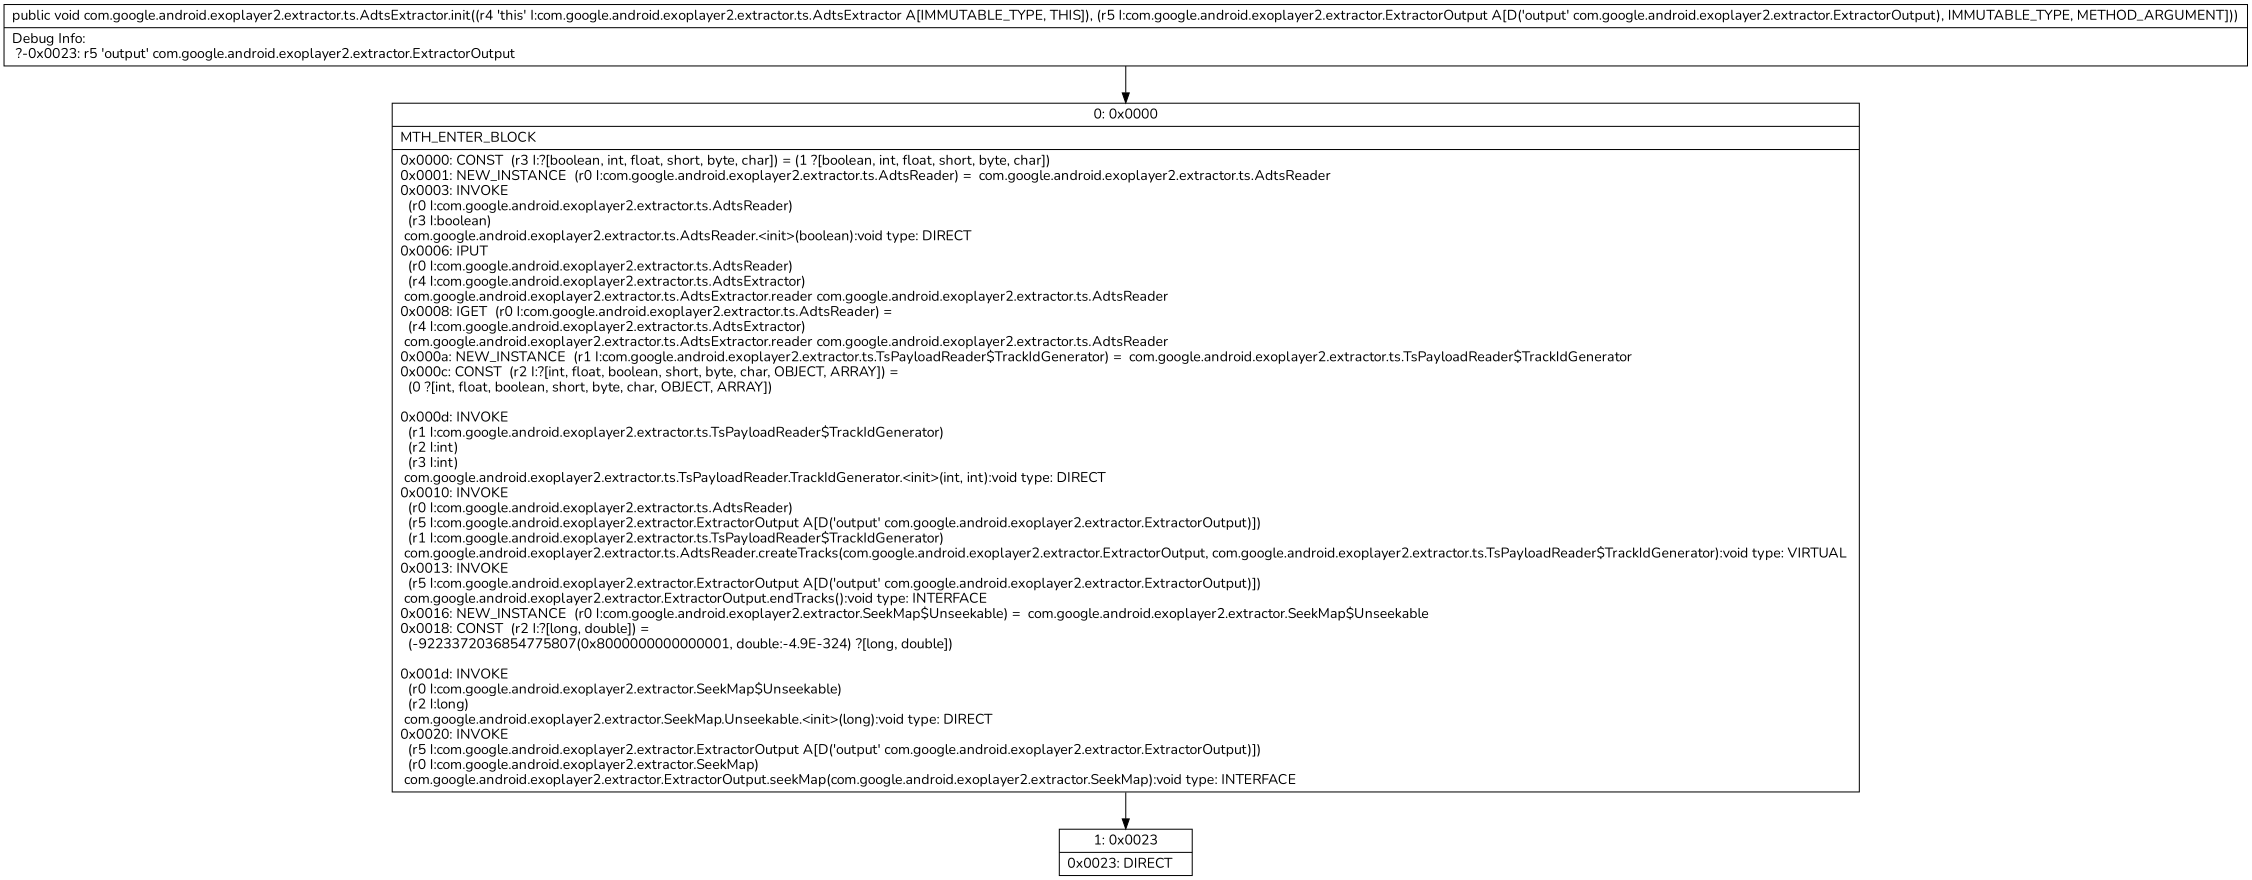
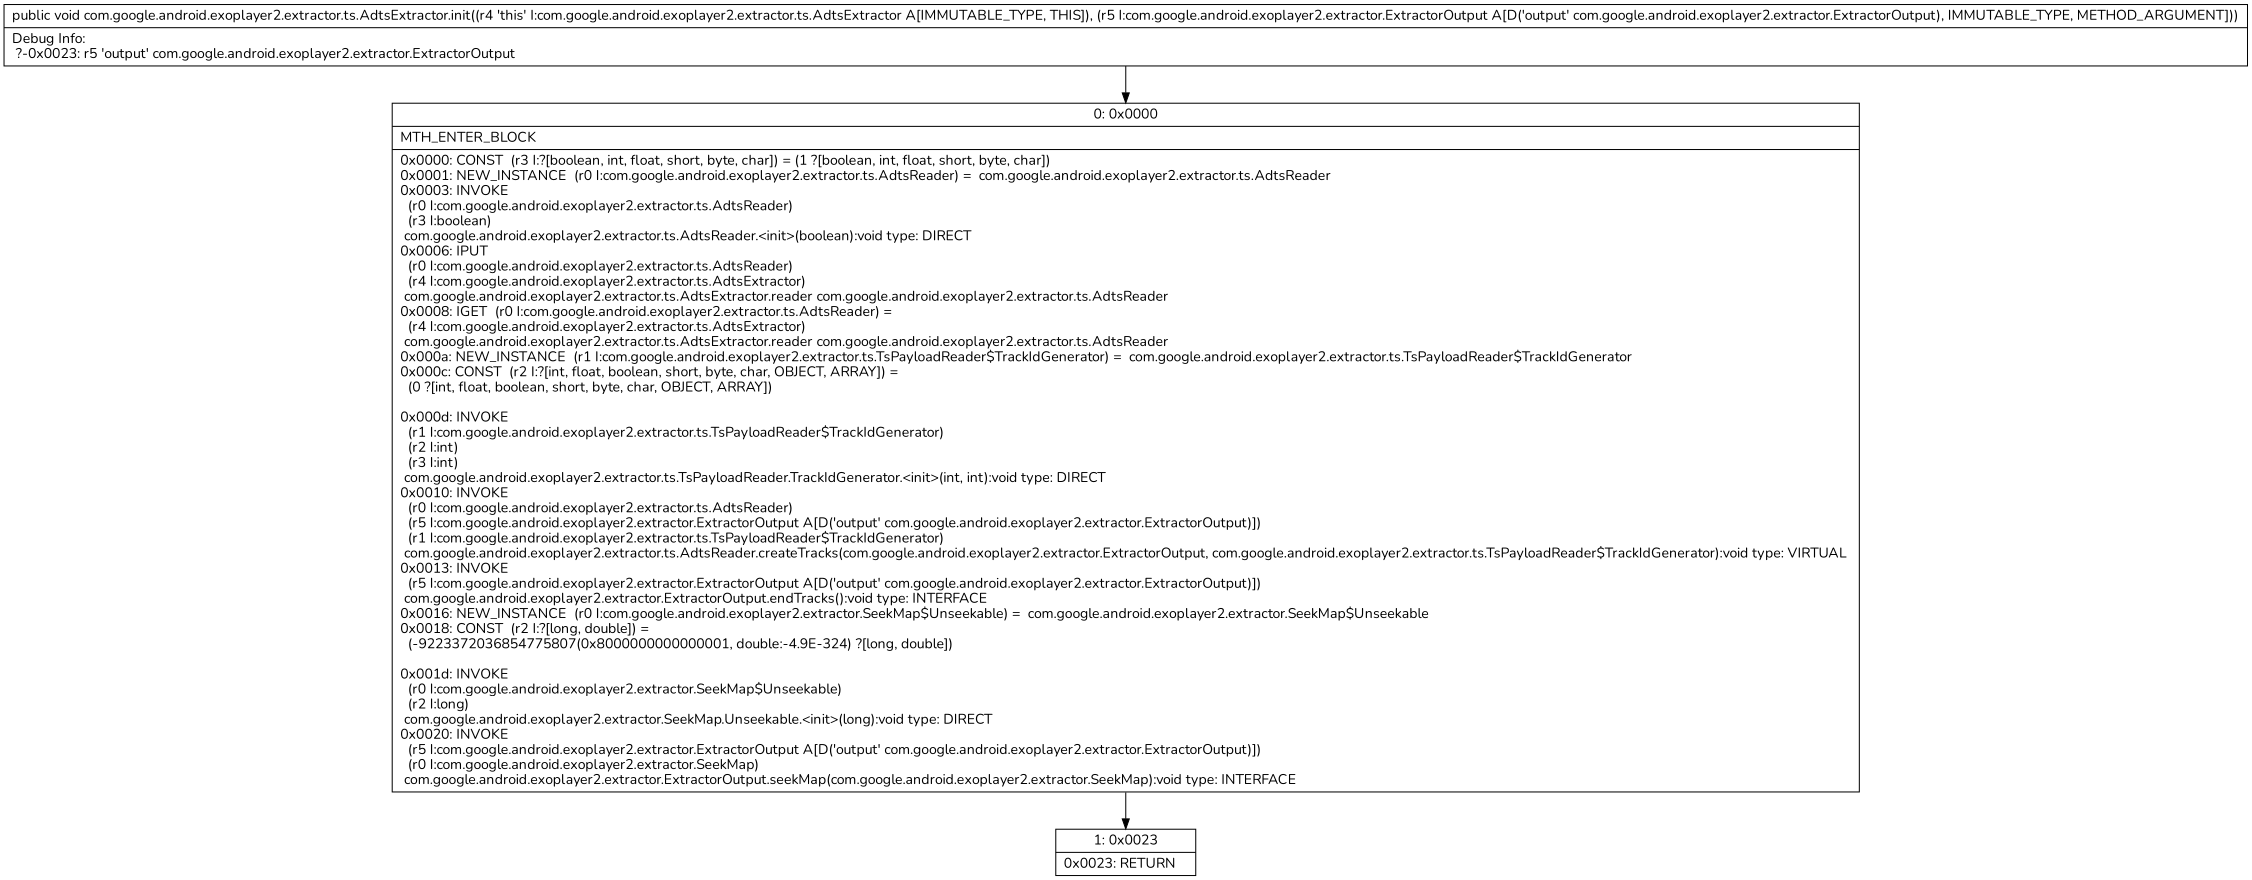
  digraph {
    fontname=Nunito
    node [shape=record fontname=Nunito]
    edge [fontname=Nunito]
    n1 [label="{0\:\ 0x0000|MTH_ENTER_BLOCK\l|0x0000: CONST  (r3 I:?[boolean, int, float, short, byte, char]) = (1 ?[boolean, int, float, short, byte, char]) \l0x0001: NEW_INSTANCE  (r0 I:com.google.android.exoplayer2.extractor.ts.AdtsReader) =  com.google.android.exoplayer2.extractor.ts.AdtsReader \l0x0003: INVOKE  \l  (r0 I:com.google.android.exoplayer2.extractor.ts.AdtsReader)\l  (r3 I:boolean)\l com.google.android.exoplayer2.extractor.ts.AdtsReader.\<init\>(boolean):void type: DIRECT \l0x0006: IPUT  \l  (r0 I:com.google.android.exoplayer2.extractor.ts.AdtsReader)\l  (r4 I:com.google.android.exoplayer2.extractor.ts.AdtsExtractor)\l com.google.android.exoplayer2.extractor.ts.AdtsExtractor.reader com.google.android.exoplayer2.extractor.ts.AdtsReader \l0x0008: IGET  (r0 I:com.google.android.exoplayer2.extractor.ts.AdtsReader) = \l  (r4 I:com.google.android.exoplayer2.extractor.ts.AdtsExtractor)\l com.google.android.exoplayer2.extractor.ts.AdtsExtractor.reader com.google.android.exoplayer2.extractor.ts.AdtsReader \l0x000a: NEW_INSTANCE  (r1 I:com.google.android.exoplayer2.extractor.ts.TsPayloadReader$TrackIdGenerator) =  com.google.android.exoplayer2.extractor.ts.TsPayloadReader$TrackIdGenerator \l0x000c: CONST  (r2 I:?[int, float, boolean, short, byte, char, OBJECT, ARRAY]) = \l  (0 ?[int, float, boolean, short, byte, char, OBJECT, ARRAY])\l \l0x000d: INVOKE  \l  (r1 I:com.google.android.exoplayer2.extractor.ts.TsPayloadReader$TrackIdGenerator)\l  (r2 I:int)\l  (r3 I:int)\l com.google.android.exoplayer2.extractor.ts.TsPayloadReader.TrackIdGenerator.\<init\>(int, int):void type: DIRECT \l0x0010: INVOKE  \l  (r0 I:com.google.android.exoplayer2.extractor.ts.AdtsReader)\l  (r5 I:com.google.android.exoplayer2.extractor.ExtractorOutput A[D('output' com.google.android.exoplayer2.extractor.ExtractorOutput)])\l  (r1 I:com.google.android.exoplayer2.extractor.ts.TsPayloadReader$TrackIdGenerator)\l com.google.android.exoplayer2.extractor.ts.AdtsReader.createTracks(com.google.android.exoplayer2.extractor.ExtractorOutput, com.google.android.exoplayer2.extractor.ts.TsPayloadReader$TrackIdGenerator):void type: VIRTUAL \l0x0013: INVOKE  \l  (r5 I:com.google.android.exoplayer2.extractor.ExtractorOutput A[D('output' com.google.android.exoplayer2.extractor.ExtractorOutput)])\l com.google.android.exoplayer2.extractor.ExtractorOutput.endTracks():void type: INTERFACE \l0x0016: NEW_INSTANCE  (r0 I:com.google.android.exoplayer2.extractor.SeekMap$Unseekable) =  com.google.android.exoplayer2.extractor.SeekMap$Unseekable \l0x0018: CONST  (r2 I:?[long, double]) = \l  (\-9223372036854775807(0x8000000000000001, double:\-4.9E\-324) ?[long, double])\l \l0x001d: INVOKE  \l  (r0 I:com.google.android.exoplayer2.extractor.SeekMap$Unseekable)\l  (r2 I:long)\l com.google.android.exoplayer2.extractor.SeekMap.Unseekable.\<init\>(long):void type: DIRECT \l0x0020: INVOKE  \l  (r5 I:com.google.android.exoplayer2.extractor.ExtractorOutput A[D('output' com.google.android.exoplayer2.extractor.ExtractorOutput)])\l  (r0 I:com.google.android.exoplayer2.extractor.SeekMap)\l com.google.android.exoplayer2.extractor.ExtractorOutput.seekMap(com.google.android.exoplayer2.extractor.SeekMap):void type: INTERFACE \l}"]
-   n2 [label="{1\:\ 0x0023|0x0023: DIRECT   \l}"]
+   n2 [label="{1\:\ 0x0023|0x0023: RETURN   \l}"]
    n3 [label="{public void com.google.android.exoplayer2.extractor.ts.AdtsExtractor.init((r4 'this' I:com.google.android.exoplayer2.extractor.ts.AdtsExtractor A[IMMUTABLE_TYPE, THIS]), (r5 I:com.google.android.exoplayer2.extractor.ExtractorOutput A[D('output' com.google.android.exoplayer2.extractor.ExtractorOutput), IMMUTABLE_TYPE, METHOD_ARGUMENT]))  | Debug Info:\l  ?\-0x0023: r5 'output' com.google.android.exoplayer2.extractor.ExtractorOutput\l}"]
    n1 -> n2
    n3 -> n1
  }
